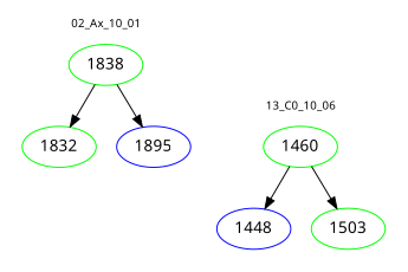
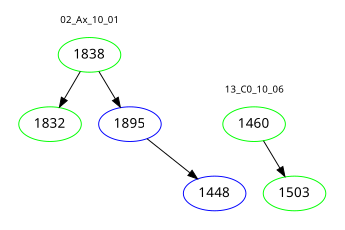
  digraph {
    fontname="Noto Sans"
    node [color=green fontname="Noto Sans"]
    edge [color=black fontname="Noto Sans"]
    n1 [label=1838]
    n2 [label=1832]
    n3 [color=blue label=1895]
    n4 [label=1460]
    n5 [color=blue label=1448]
    n6 [label=1503]
    subgraph cluster_1 {
      color=white
      fontsize=10
      label="02_Ax_10_01"
      n1
      n2
      n3
    }
    subgraph cluster_2 {
      color=white
      fontsize=10
      label="13_C0_10_06"
      n4
      n5
      n6
    }
    n1 -> n2
    n1 -> n3
-   n4 -> n5
+   n3 -> n5
    n4 -> n6
  }
